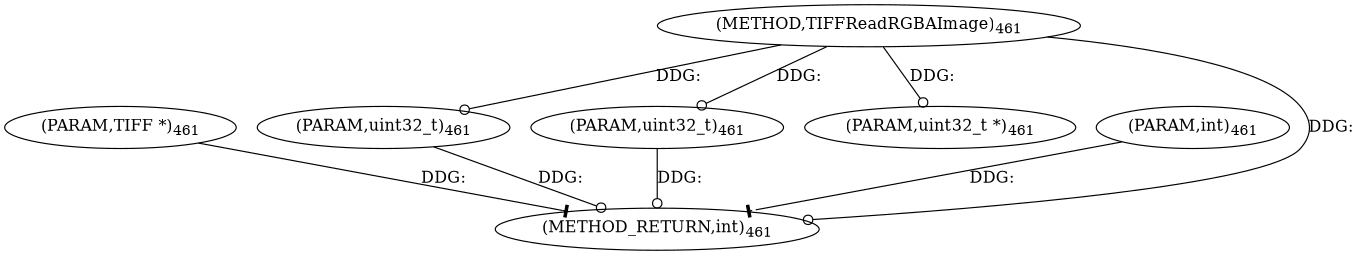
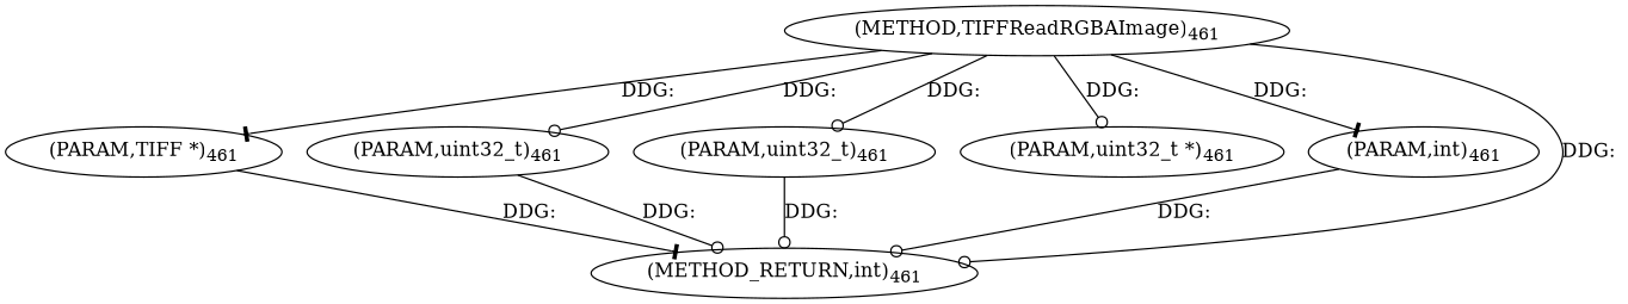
  digraph {
    edge [arrowhead=odot]
    n1 [label=<(METHOD,TIFFReadRGBAImage)<SUB>461</SUB>>]
    n2 [label=<(PARAM,TIFF *)<SUB>461</SUB>>]
    n3 [label=<(PARAM,uint32_t)<SUB>461</SUB>>]
    n4 [label=<(PARAM,uint32_t)<SUB>461</SUB>>]
    n5 [label=<(PARAM,uint32_t *)<SUB>461</SUB>>]
    n6 [label=<(PARAM,int)<SUB>461</SUB>>]
    n7 [label=<(METHOD_RETURN,int)<SUB>461</SUB>>]
+   n1 -> n2 [arrowhead=tee label="DDG: "]
    n1 -> n3 [label="DDG: "]
    n1 -> n4 [label="DDG: "]
    n1 -> n5 [label="DDG: "]
+   n1 -> n6 [arrowhead=tee label="DDG: "]
    n1 -> n7 [label="DDG: "]
    n2 -> n7 [arrowhead=tee label="DDG: "]
    n3 -> n7 [label="DDG: "]
    n4 -> n7 [label="DDG: "]
-   n6 -> n7 [arrowhead=tee label="DDG: "]
+   n6 -> n7 [label="DDG: "]
  }
